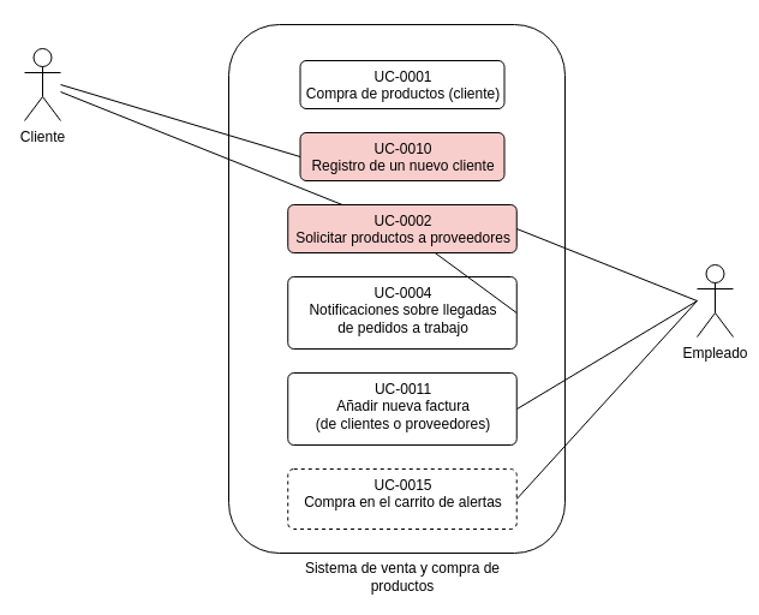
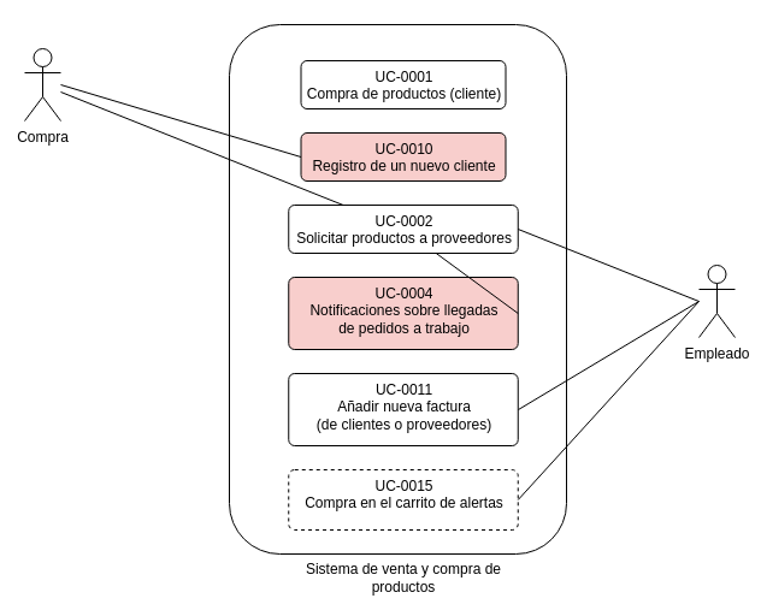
  <mxCell id="0" />
  <mxCell id="1" parent="0" />
- <mxCell id="2" value="Cliente" style="shape=umlActor;verticalLabelPosition=bottom;verticalAlign=top;html=1;" parent="1" vertex="1"><mxGeometry x="20" y="40" width="30" height="60" as="geometry" /></mxCell>
+ <mxCell id="2" value="Compra" style="shape=umlActor;verticalLabelPosition=bottom;verticalAlign=top;html=1;" parent="1" vertex="1"><mxGeometry x="20" y="40" width="30" height="60" as="geometry" /></mxCell>
  <mxCell id="3" value="" style="rounded=1;whiteSpace=wrap;html=1;" parent="1" vertex="1"><mxGeometry x="190" y="20" width="280" height="440" as="geometry" /></mxCell>
  <mxCell id="4" value="Sistema de venta y compra de productos" style="text;html=1;strokeColor=none;fillColor=none;align=center;verticalAlign=middle;whiteSpace=wrap;rounded=0;" parent="1" vertex="1"><mxGeometry x="249.5" y="470" width="170" height="20" as="geometry" /></mxCell>
  <mxCell id="5" value="UC-0001&lt;br&gt;Compra de productos (cliente)" style="html=1;align=center;verticalAlign=top;rounded=1;absoluteArcSize=1;arcSize=10;dashed=0;" parent="1" vertex="1"><mxGeometry x="249.5" y="50" width="170" height="40" as="geometry" /></mxCell>
  <mxCell id="6" value="UC-0010&lt;br&gt;Registro de un nuevo cliente" style="html=1;align=center;verticalAlign=top;rounded=1;absoluteArcSize=1;arcSize=10;dashed=0;fillColor=#f8cecc;" parent="1" vertex="1"><mxGeometry x="249.5" y="110" width="170" height="40" as="geometry" /></mxCell>
  <mxCell id="7" value="" style="endArrow=none;html=1;" parent="1" source="2" target="10" edge="1"><mxGeometry width="50" height="50" relative="1" as="geometry"><mxPoint x="110" y="210" as="sourcePoint" /><mxPoint x="160" y="160" as="targetPoint" /></mxGeometry></mxCell>
  <mxCell id="8" value="" style="endArrow=none;html=1;entryX=0;entryY=0.5;entryDx=0;entryDy=0;" parent="1" target="6" edge="1"><mxGeometry width="50" height="50" relative="1" as="geometry"><mxPoint x="50" y="70" as="sourcePoint" /><mxPoint x="269.5" y="90" as="targetPoint" /></mxGeometry></mxCell>
  <mxCell id="9" value="Empleado" style="shape=umlActor;verticalLabelPosition=bottom;verticalAlign=top;html=1;" parent="1" vertex="1"><mxGeometry x="580" y="220" width="30" height="60" as="geometry" /></mxCell>
- <mxCell id="10" value="UC-0002&lt;br&gt;Solicitar productos a proveedores" style="html=1;align=center;verticalAlign=top;rounded=1;absoluteArcSize=1;arcSize=10;dashed=0;fillColor=#f8cecc;" parent="1" vertex="1"><mxGeometry x="239.25" y="170" width="190.5" height="40" as="geometry" /></mxCell>
- <mxCell id="11" value="UC-0004&lt;br&gt;Notificaciones sobre llegadas &lt;br&gt;de pedidos a trabajo&lt;br&gt;" style="html=1;align=center;verticalAlign=top;rounded=1;absoluteArcSize=1;arcSize=10;dashed=0;" parent="1" vertex="1"><mxGeometry x="239.25" y="230" width="190.5" height="60" as="geometry" /></mxCell>
+ <mxCell id="10" value="UC-0002&lt;br&gt;Solicitar productos a proveedores" style="html=1;align=center;verticalAlign=top;rounded=1;absoluteArcSize=1;arcSize=10;dashed=0;" parent="1" vertex="1"><mxGeometry x="239.25" y="170" width="190.5" height="40" as="geometry" /></mxCell>
+ <mxCell id="11" value="UC-0004&lt;br&gt;Notificaciones sobre llegadas &lt;br&gt;de pedidos a trabajo&lt;br&gt;" style="html=1;align=center;verticalAlign=top;rounded=1;absoluteArcSize=1;arcSize=10;dashed=0;fillColor=#f8cecc;" parent="1" vertex="1"><mxGeometry x="239.25" y="230" width="190.5" height="60" as="geometry" /></mxCell>
  <mxCell id="12" value="UC-0011&lt;br&gt;Añadir nueva factura &lt;br&gt;(de clientes o proveedores)" style="html=1;align=center;verticalAlign=top;rounded=1;absoluteArcSize=1;arcSize=10;dashed=0;" parent="1" vertex="1"><mxGeometry x="239.25" y="310" width="190.5" height="60" as="geometry" /></mxCell>
  <mxCell id="13" value="UC-0015&lt;br&gt;Compra en el carrito de alertas" style="html=1;align=center;verticalAlign=top;rounded=1;absoluteArcSize=1;arcSize=10;dashed=1;" parent="1" vertex="1"><mxGeometry x="239.25" y="390" width="190.5" height="50" as="geometry" /></mxCell>
  <mxCell id="14" value="" style="endArrow=none;html=1;exitX=1;exitY=0.5;exitDx=0;exitDy=0;" parent="1" source="10" edge="1"><mxGeometry width="50" height="50" relative="1" as="geometry"><mxPoint x="60" y="80" as="sourcePoint" /><mxPoint x="580" y="250" as="targetPoint" /></mxGeometry></mxCell>
  <mxCell id="15" value="" style="endArrow=none;html=1;exitX=1;exitY=0.5;exitDx=0;exitDy=0;" parent="1" edge="1"><mxGeometry width="50" height="50" relative="1" as="geometry"><mxPoint x="430" y="340" as="sourcePoint" /><mxPoint x="580" y="250" as="targetPoint" /></mxGeometry></mxCell>
  <mxCell id="16" value="" style="endArrow=none;html=1;exitX=1;exitY=0.5;exitDx=0;exitDy=0;" parent="1" source="11" target="10" edge="1"><mxGeometry width="50" height="50" relative="1" as="geometry"><mxPoint x="449.75" y="210" as="sourcePoint" /><mxPoint x="580" y="240" as="targetPoint" /></mxGeometry></mxCell>
  <mxCell id="17" value="" style="endArrow=none;html=1;exitX=1;exitY=0.5;exitDx=0;exitDy=0;" parent="1" source="13" edge="1"><mxGeometry width="50" height="50" relative="1" as="geometry"><mxPoint x="440" y="350" as="sourcePoint" /><mxPoint x="580" y="250" as="targetPoint" /></mxGeometry></mxCell>
